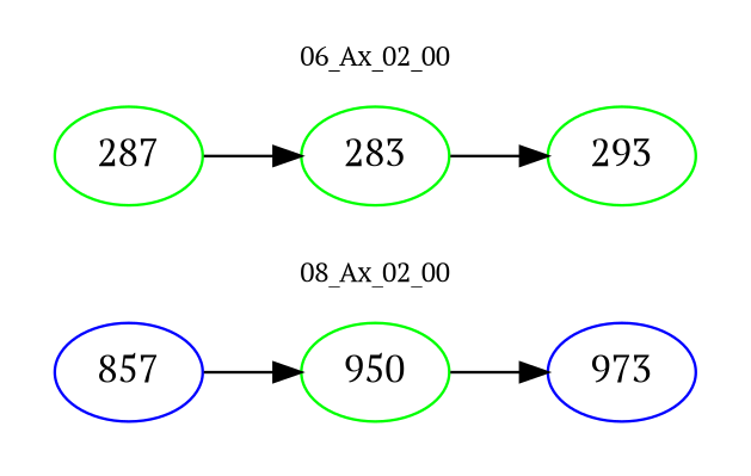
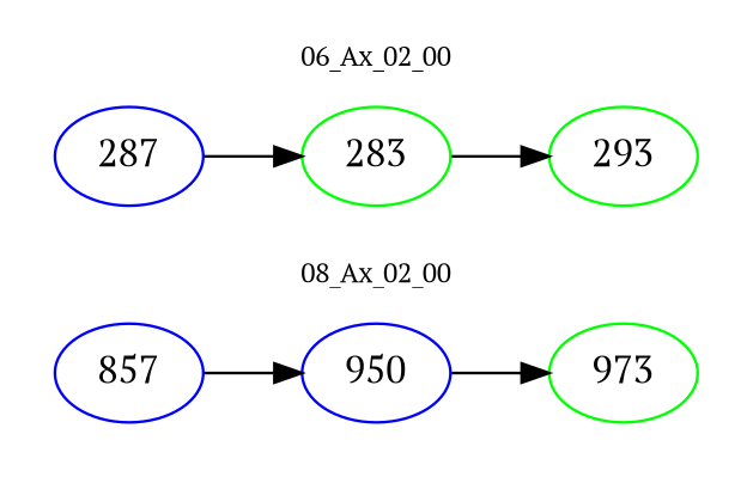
  digraph {
    fontname="PT Serif"
    rankdir=LR
    node [color=blue fontname="PT Serif"]
    edge [color=black fontname="PT Serif"]
    n1 [label=857]
-   n2 [color=green label=950]
-   n3 [label=973]
-   n4 [color=green label=287]
+   n2 [label=950]
+   n3 [color=green label=973]
+   n4 [label=287]
    n5 [color=green label=283]
    n6 [color=green label=293]
    subgraph cluster_1 {
      color=white
      fontsize=10
      label="08_Ax_02_00"
      n1
      n2
      n3
    }
    subgraph cluster_2 {
      color=white
      fontsize=10
      label="06_Ax_02_00"
      n4
      n5
      n6
    }
    n1 -> n2
    n2 -> n3
    n4 -> n5
    n5 -> n6
  }
